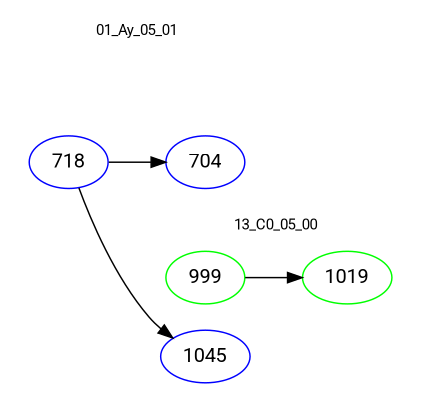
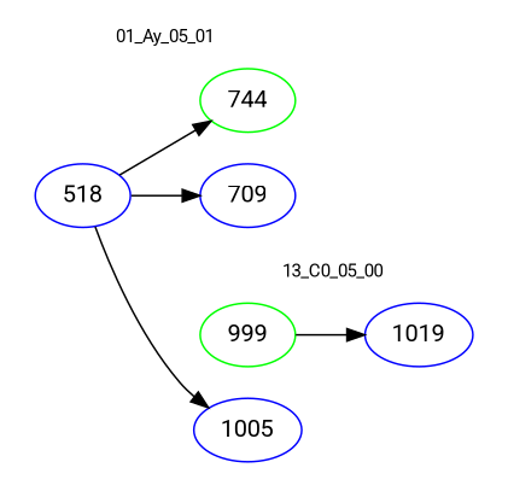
  digraph {
    fontname=Roboto
    rankdir=LR
    node [color=blue fontname=Roboto]
    edge [color=black fontname=Roboto]
-   n1 [label=718]
-   n2 [label=704]
+   n1 [label=518]
+   n2 [label=709]
+   n3 [color=green label=744]
    n4 [color=green label=999]
-   n5 [label=1045]
-   n6 [color=green label=1019]
+   n5 [label=1005]
+   n6 [label=1019]
    subgraph cluster_1 {
      color=white
      fontsize=10
      label="01_Ay_05_01"
      n1
      n2
+     n3
    }
    subgraph cluster_2 {
      color=white
      fontsize=10
      label="13_C0_05_00"
      n4
      n5
      n6
    }
    n1 -> n2
+   n1 -> n3
    n1 -> n5
    n4 -> n6
  }
